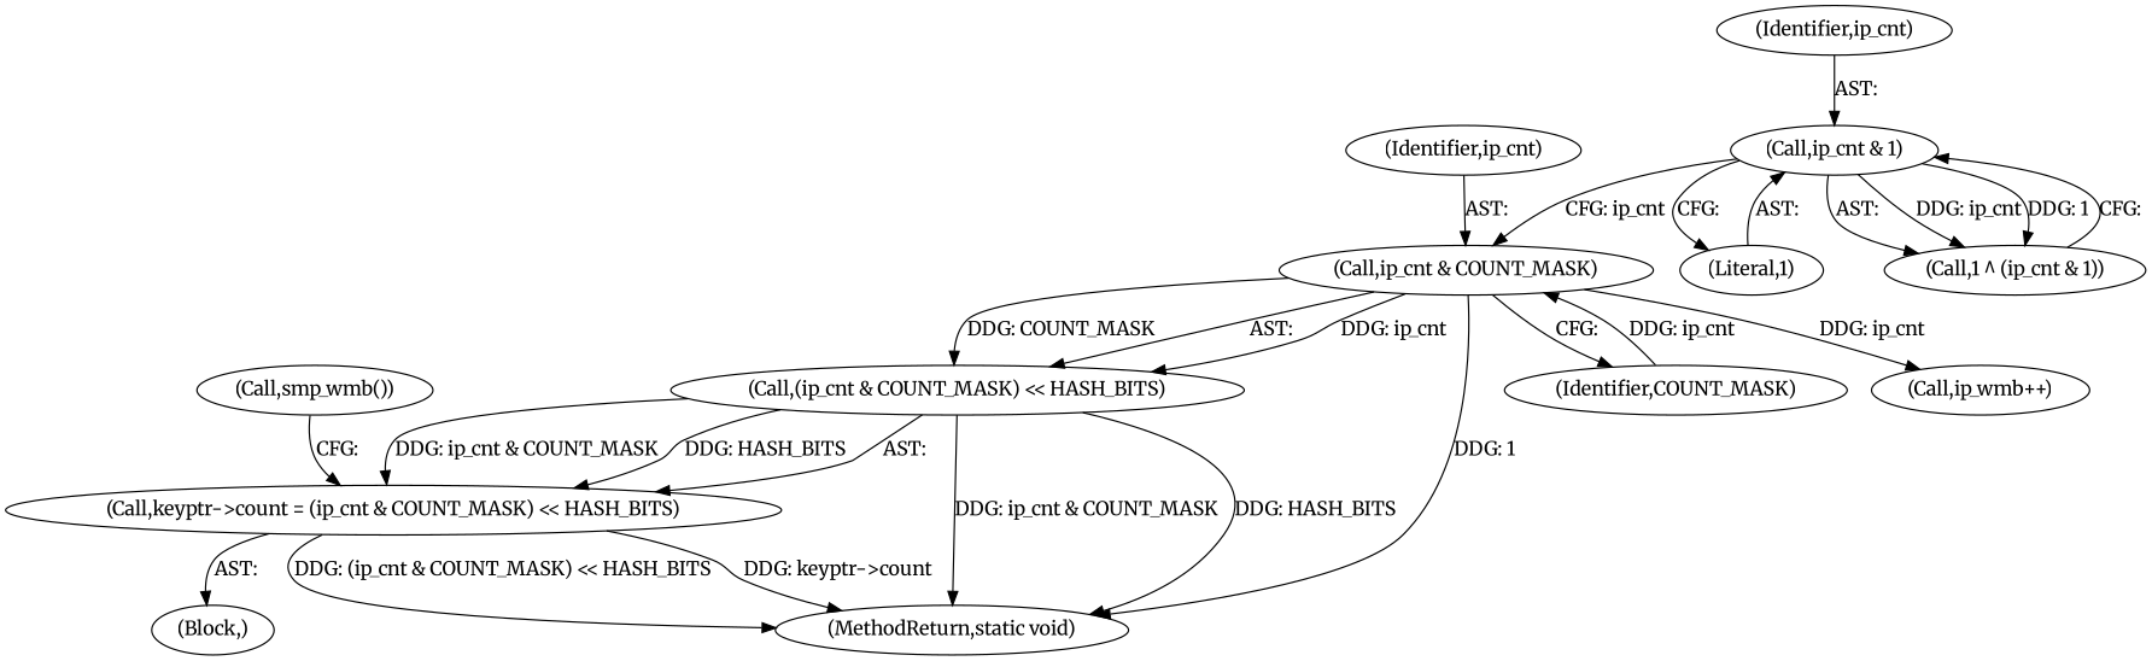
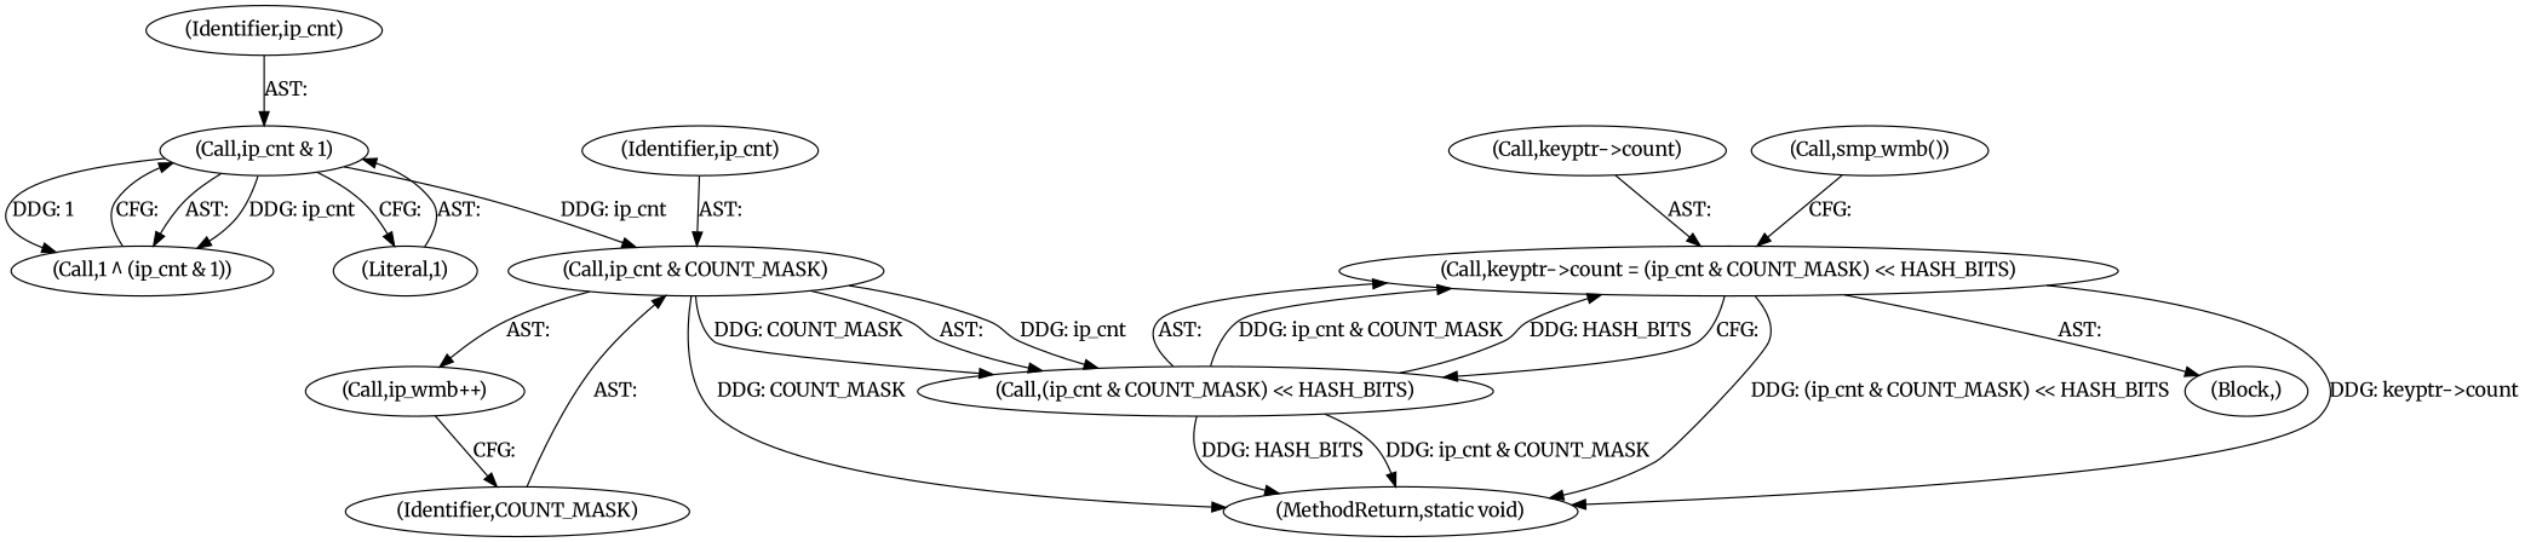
  digraph {
    fontname=Merriweather
    node [fontname=Merriweather]
    edge [fontname=Merriweather]
    n1 [label="(Call,keyptr->count = (ip_cnt & COUNT_MASK) << HASH_BITS)"]
    n2 [label="(Call,(ip_cnt & COUNT_MASK) << HASH_BITS)"]
    n3 [label="(Block,)"]
    n4 [label="(MethodReturn,static void)"]
    n5 [label="(Call,ip_cnt & COUNT_MASK)"]
    n6 [label="(Identifier,COUNT_MASK)"]
    n7 [label="(Call,ip_wmb++)"]
    n8 [label="(Call,ip_cnt & 1)"]
    n9 [label="(Literal,1)"]
    n10 [label="(Call,1 ^ (ip_cnt & 1))"]
    n11 [label="(Identifier,ip_cnt)"]
+   n12 [label="(Call,keyptr->count)"]
    n13 [label="(Identifier,ip_cnt)"]
    n14 [label="(Call,smp_wmb())"]
+   n1 -> n2 [label="CFG: "]
    n1 -> n3 [label="AST: "]
    n1 -> n4 [label="DDG: (ip_cnt & COUNT_MASK) << HASH_BITS"]
    n1 -> n4 [label="DDG: keyptr->count"]
    n2 -> n1 [label="AST: "]
    n2 -> n1 [label="DDG: ip_cnt & COUNT_MASK"]
    n2 -> n1 [label="DDG: HASH_BITS"]
    n2 -> n4 [label="DDG: ip_cnt & COUNT_MASK"]
    n2 -> n4 [label="DDG: HASH_BITS"]
    n5 -> n2 [label="AST: "]
    n5 -> n2 [label="DDG: ip_cnt"]
    n5 -> n2 [label="DDG: COUNT_MASK"]
-   n5 -> n4 [label="DDG: 1"]
-   n5 -> n6 [label="CFG: "]
-   n5 -> n7 [label="DDG: ip_cnt"]
-   n6 -> n5 [label="DDG: ip_cnt"]
-   n8 -> n5 [label="CFG: ip_cnt"]
+   n5 -> n4 [label="DDG: COUNT_MASK"]
+   n7 -> n6 [label="CFG: "]
+   n5 -> n7 [label="AST: "]
+   n6 -> n5 [label="AST: "]
+   n8 -> n5 [label="DDG: ip_cnt"]
    n8 -> n9 [label="CFG: "]
    n8 -> n10 [label="AST: "]
    n8 -> n10 [label="DDG: ip_cnt"]
    n8 -> n10 [label="DDG: 1"]
    n9 -> n8 [label="AST: "]
    n10 -> n8 [label="CFG: "]
    n11 -> n5 [label="AST: "]
+   n12 -> n1 [label="AST: "]
    n13 -> n8 [label="AST: "]
    n14 -> n1 [label="CFG: "]
  }
